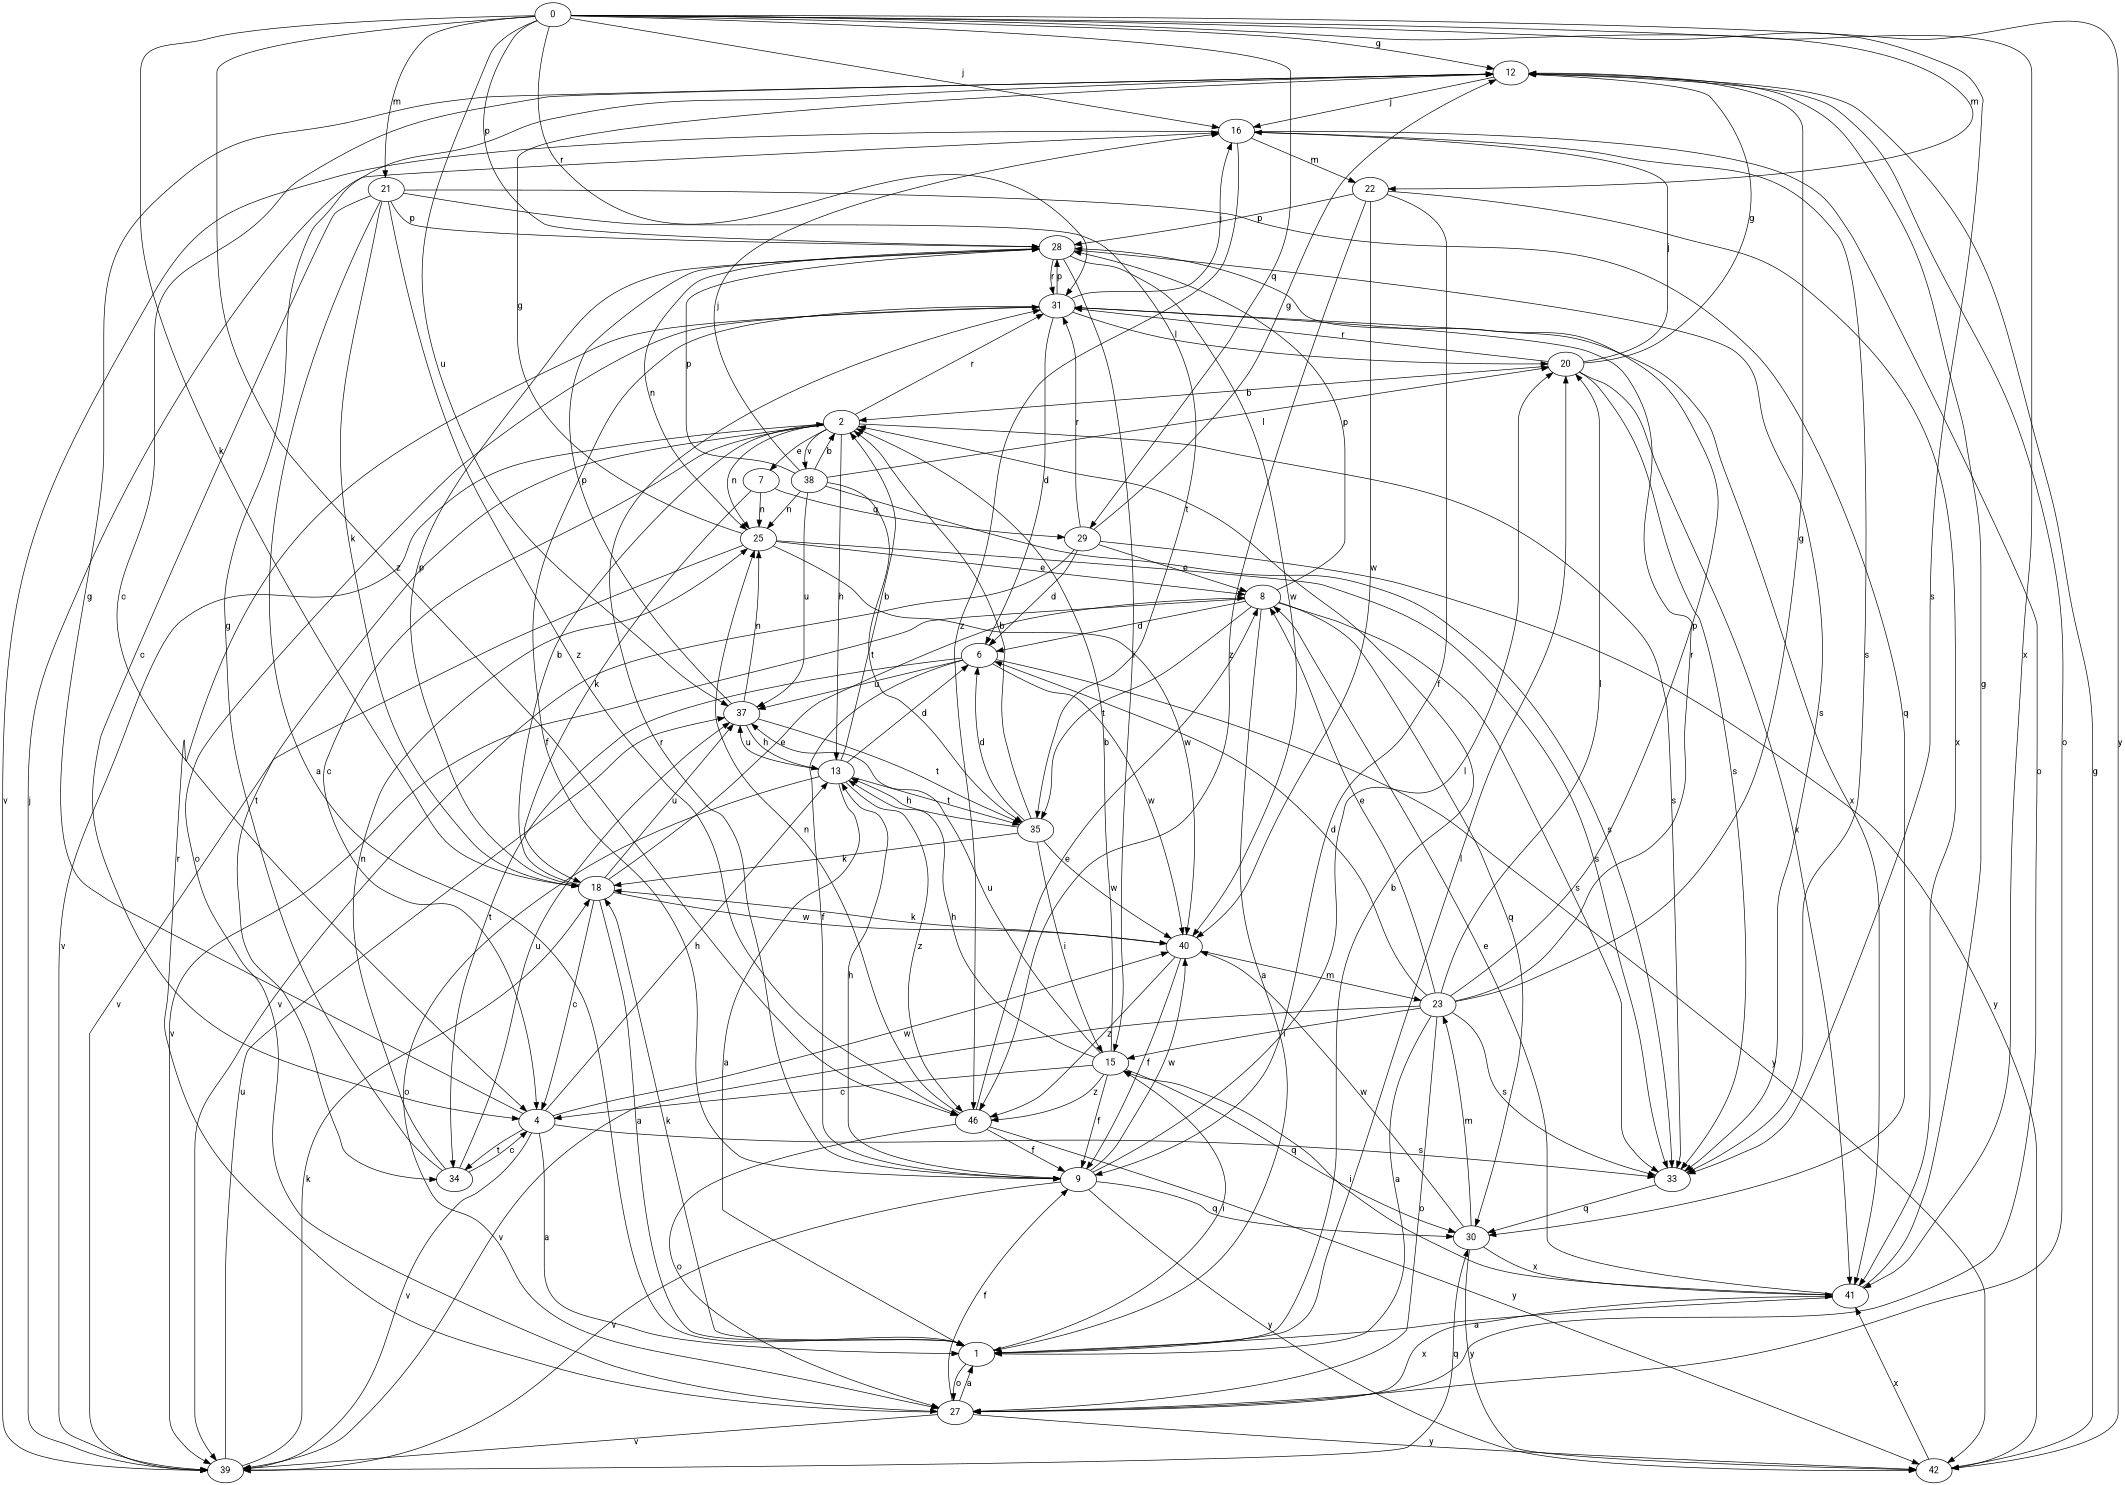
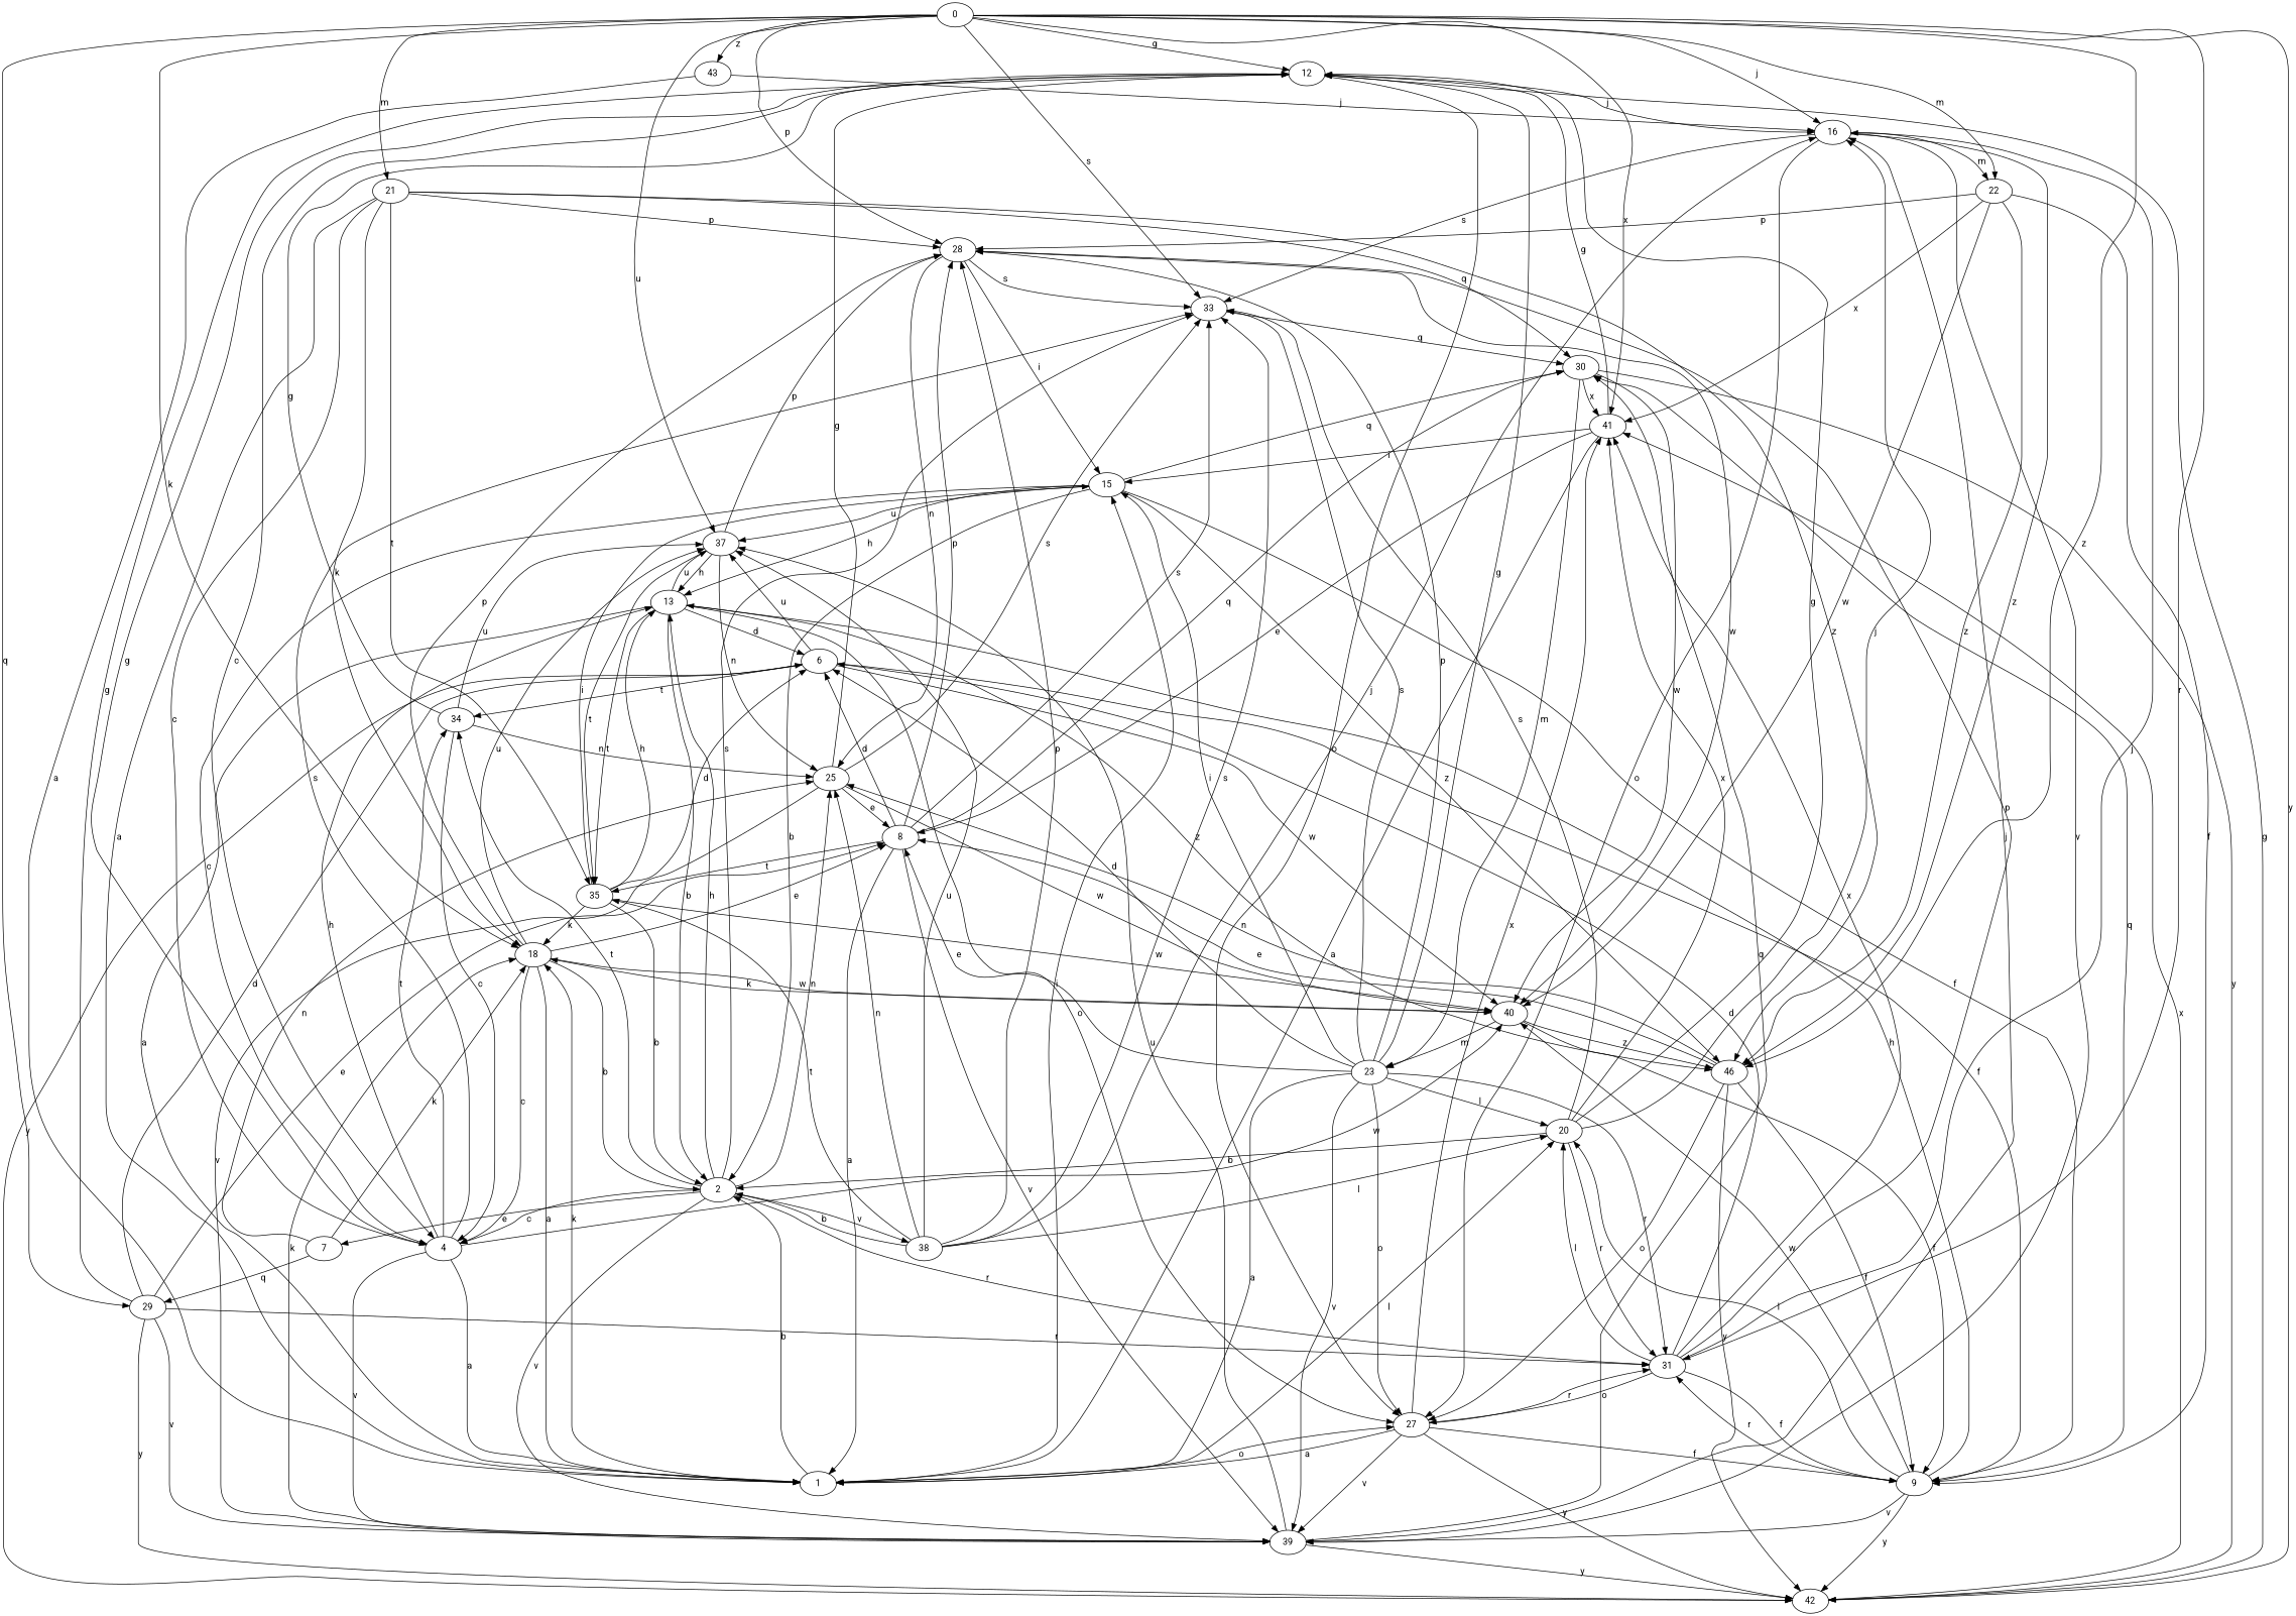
  strict digraph {
    fontname=Roboto
    node [fontname=Roboto]
    edge [fontname=Roboto]
    0
    12
    16
    18
    21
    22
    28
    29
    31
    33
    37
    41
    42
+   43
    46
    27
    4
    39
    1
    2
    40
    8
    30
    35
    9
    15
    25
    6
    20
    13
    7
    34
    38
    23
    0 -> 12 [label=g]
    0 -> 16 [label=j]
    0 -> 18 [label=k]
    0 -> 21 [label=m]
    0 -> 22 [label=m]
    0 -> 28 [label=p]
    0 -> 29 [label=q]
    0 -> 31 [label=r]
    0 -> 33 [label=s]
    0 -> 37 [label=u]
    0 -> 41 [label=x]
    0 -> 42 [label=y]
+   0 -> 43 [label=z]
    0 -> 46 [label=z]
    12 -> 16 [label=j]
    12 -> 27 [label=o]
    12 -> 4 [label=c]
    16 -> 22 [label=m]
    16 -> 33 [label=s]
    16 -> 46 [label=z]
    16 -> 27 [label=o]
    16 -> 39 [label=v]
    18 -> 28 [label=p]
    18 -> 37 [label=u]
    18 -> 4 [label=c]
    18 -> 1 [label=a]
    18 -> 2 [label=b]
    18 -> 40 [label=w]
    18 -> 8 [label=e]
    21 -> 18 [label=k]
    21 -> 28 [label=p]
    21 -> 46 [label=z]
    21 -> 4 [label=c]
    21 -> 1 [label=a]
    21 -> 30 [label=q]
    21 -> 35 [label=t]
    22 -> 28 [label=p]
    22 -> 41 [label=x]
    22 -> 46 [label=z]
    22 -> 40 [label=w]
    22 -> 9 [label=f]
-   28 -> 31 [label=r]
    28 -> 33 [label=s]
    28 -> 40 [label=w]
    28 -> 15 [label=i]
    28 -> 25 [label=n]
    29 -> 12 [label=g]
    29 -> 31 [label=r]
    29 -> 42 [label=y]
    29 -> 39 [label=v]
    29 -> 8 [label=e]
    29 -> 6 [label=d]
    31 -> 16 [label=j]
    31 -> 28 [label=p]
    31 -> 41 [label=x]
    31 -> 27 [label=o]
    31 -> 9 [label=f]
    31 -> 6 [label=d]
    31 -> 20 [label=l]
    33 -> 30 [label=q]
    37 -> 28 [label=p]
    37 -> 35 [label=t]
    37 -> 25 [label=n]
    37 -> 13 [label=h]
    41 -> 12 [label=g]
    41 -> 1 [label=a]
    41 -> 8 [label=e]
    41 -> 15 [label=i]
    42 -> 12 [label=g]
    42 -> 41 [label=x]
+   43 -> 16 [label=j]
+   43 -> 1 [label=a]
    46 -> 42 [label=y]
    46 -> 27 [label=o]
    46 -> 8 [label=e]
    46 -> 9 [label=f]
    46 -> 25 [label=n]
    27 -> 31 [label=r]
    27 -> 41 [label=x]
    27 -> 42 [label=y]
    27 -> 39 [label=v]
    27 -> 1 [label=a]
    27 -> 9 [label=f]
    4 -> 12 [label=g]
    4 -> 33 [label=s]
    4 -> 39 [label=v]
    4 -> 1 [label=a]
    4 -> 40 [label=w]
    4 -> 13 [label=h]
    4 -> 34 [label=t]
    39 -> 16 [label=j]
    39 -> 18 [label=k]
    39 -> 37 [label=u]
+   39 -> 42 [label=y]
    39 -> 30 [label=q]
    1 -> 18 [label=k]
    1 -> 27 [label=o]
    1 -> 2 [label=b]
    1 -> 15 [label=i]
    1 -> 20 [label=l]
    2 -> 31 [label=r]
    2 -> 33 [label=s]
    2 -> 4 [label=c]
    2 -> 39 [label=v]
    2 -> 25 [label=n]
    2 -> 13 [label=h]
    2 -> 7 [label=e]
    2 -> 34 [label=t]
    2 -> 38 [label=v]
    40 -> 18 [label=k]
    40 -> 46 [label=z]
    40 -> 9 [label=f]
    40 -> 23 [label=m]
    8 -> 28 [label=p]
    8 -> 33 [label=s]
    8 -> 39 [label=v]
    8 -> 1 [label=a]
    8 -> 30 [label=q]
    8 -> 35 [label=t]
    8 -> 6 [label=d]
    30 -> 41 [label=x]
    30 -> 42 [label=y]
    30 -> 40 [label=w]
    30 -> 23 [label=m]
    35 -> 18 [label=k]
    35 -> 2 [label=b]
    35 -> 40 [label=w]
    35 -> 15 [label=i]
    35 -> 6 [label=d]
    35 -> 13 [label=h]
    9 -> 31 [label=r]
    9 -> 42 [label=y]
    9 -> 39 [label=v]
    9 -> 40 [label=w]
    9 -> 30 [label=q]
    9 -> 20 [label=l]
    9 -> 13 [label=h]
    15 -> 37 [label=u]
    15 -> 46 [label=z]
    15 -> 4 [label=c]
    15 -> 2 [label=b]
    15 -> 30 [label=q]
    15 -> 9 [label=f]
    15 -> 13 [label=h]
    25 -> 12 [label=g]
    25 -> 33 [label=s]
    25 -> 39 [label=v]
    25 -> 40 [label=w]
    25 -> 8 [label=e]
    6 -> 37 [label=u]
    6 -> 42 [label=y]
    6 -> 40 [label=w]
    6 -> 9 [label=f]
    6 -> 34 [label=t]
    20 -> 12 [label=g]
    20 -> 16 [label=j]
    20 -> 31 [label=r]
    20 -> 33 [label=s]
    20 -> 41 [label=x]
    20 -> 2 [label=b]
    13 -> 37 [label=u]
    13 -> 46 [label=z]
    13 -> 27 [label=o]
    13 -> 1 [label=a]
    13 -> 2 [label=b]
    13 -> 35 [label=t]
    13 -> 6 [label=d]
    7 -> 18 [label=k]
    7 -> 29 [label=q]
    7 -> 25 [label=n]
    34 -> 12 [label=g]
    34 -> 37 [label=u]
    34 -> 4 [label=c]
    34 -> 25 [label=n]
    38 -> 16 [label=j]
    38 -> 28 [label=p]
    38 -> 33 [label=s]
    38 -> 37 [label=u]
    38 -> 2 [label=b]
    38 -> 35 [label=t]
    38 -> 25 [label=n]
    38 -> 20 [label=l]
    23 -> 12 [label=g]
    23 -> 28 [label=p]
    23 -> 31 [label=r]
    23 -> 33 [label=s]
    23 -> 27 [label=o]
    23 -> 39 [label=v]
    23 -> 1 [label=a]
    23 -> 8 [label=e]
    23 -> 15 [label=i]
    23 -> 6 [label=d]
    23 -> 20 [label=l]
  }
